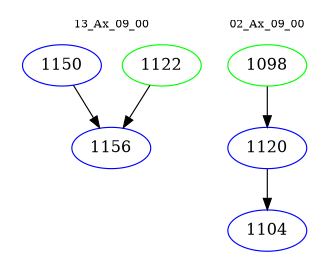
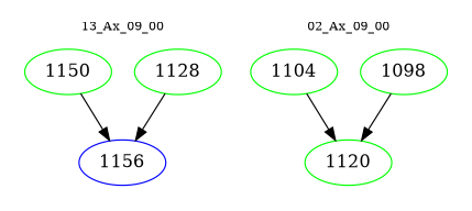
  digraph {
    node [color=blue]
    edge [color=black]
-   n1 [color=green label=1122]
-   n2 [label=1150]
+   n1 [color=green label=1128]
+   n2 [color=green label=1150]
    n3 [label=1156]
    n4 [color=green label=1098]
-   n5 [label=1104]
-   n6 [label=1120]
+   n5 [color=green label=1104]
+   n6 [color=green label=1120]
    subgraph cluster_1 {
      color=white
      fontsize=10
      label="13_Ax_09_00"
      n1
      n2
      n3
    }
    subgraph cluster_2 {
      color=white
      fontsize=10
      label="02_Ax_09_00"
      n4
      n5
      n6
    }
    n1 -> n3
    n2 -> n3
    n4 -> n6
-   n6 -> n5
+   n5 -> n6
  }
